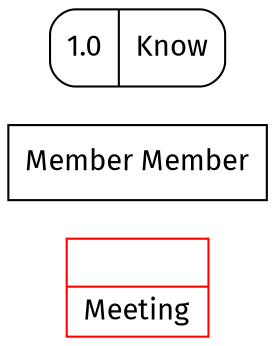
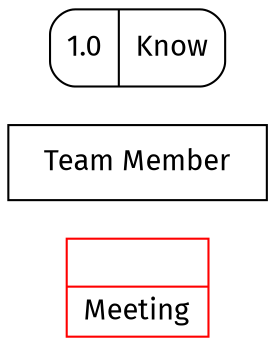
  digraph {
    rankdir=LR
    fontname="Fira Sans"
    node [fontname="Fira Sans"]
    n1 [color=red label="<f0>  |<f1> Meeting " shape=record]
-   n2 [label="Member Member" shape=box]
+   n2 [label="Team Member" shape=box]
    n3 [label="{<f0> 1.0|<f1> Know }" shape=Mrecord]
  }
